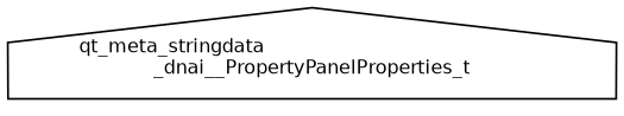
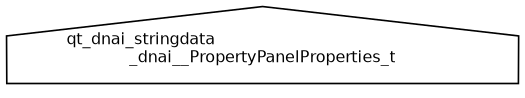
  digraph {
    rankdir=LR
-   n1 [color=black fillcolor=white fontname=Helvetica fontsize=10 height=0.2 label="qt_meta_stringdata\l_dnai__PropertyPanelProperties_t" shape=house style=filled width=0.4]
+   n1 [color=black fillcolor=white fontname=Helvetica fontsize=10 height=0.2 label="qt_dnai_stringdata\l_dnai__PropertyPanelProperties_t" shape=house style=filled width=0.4]
  }
